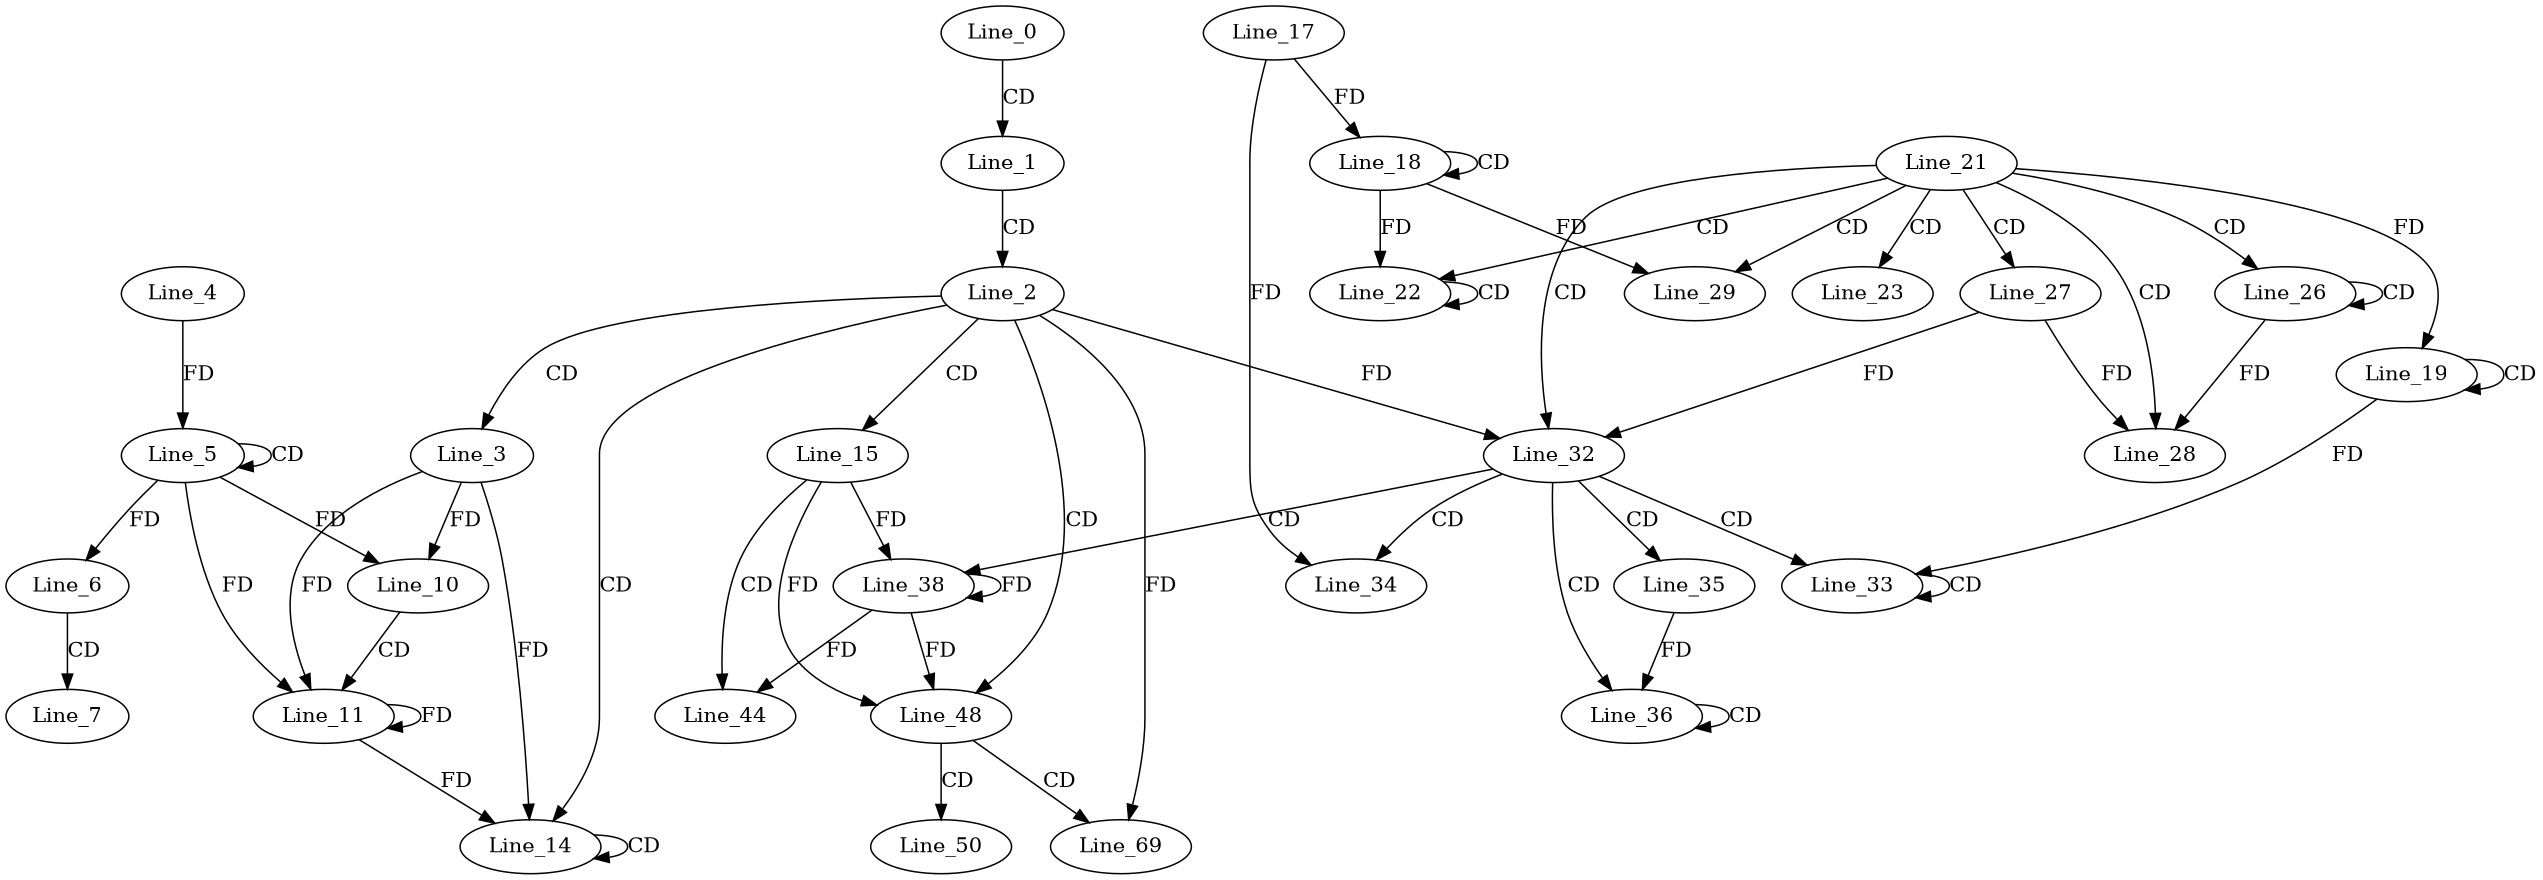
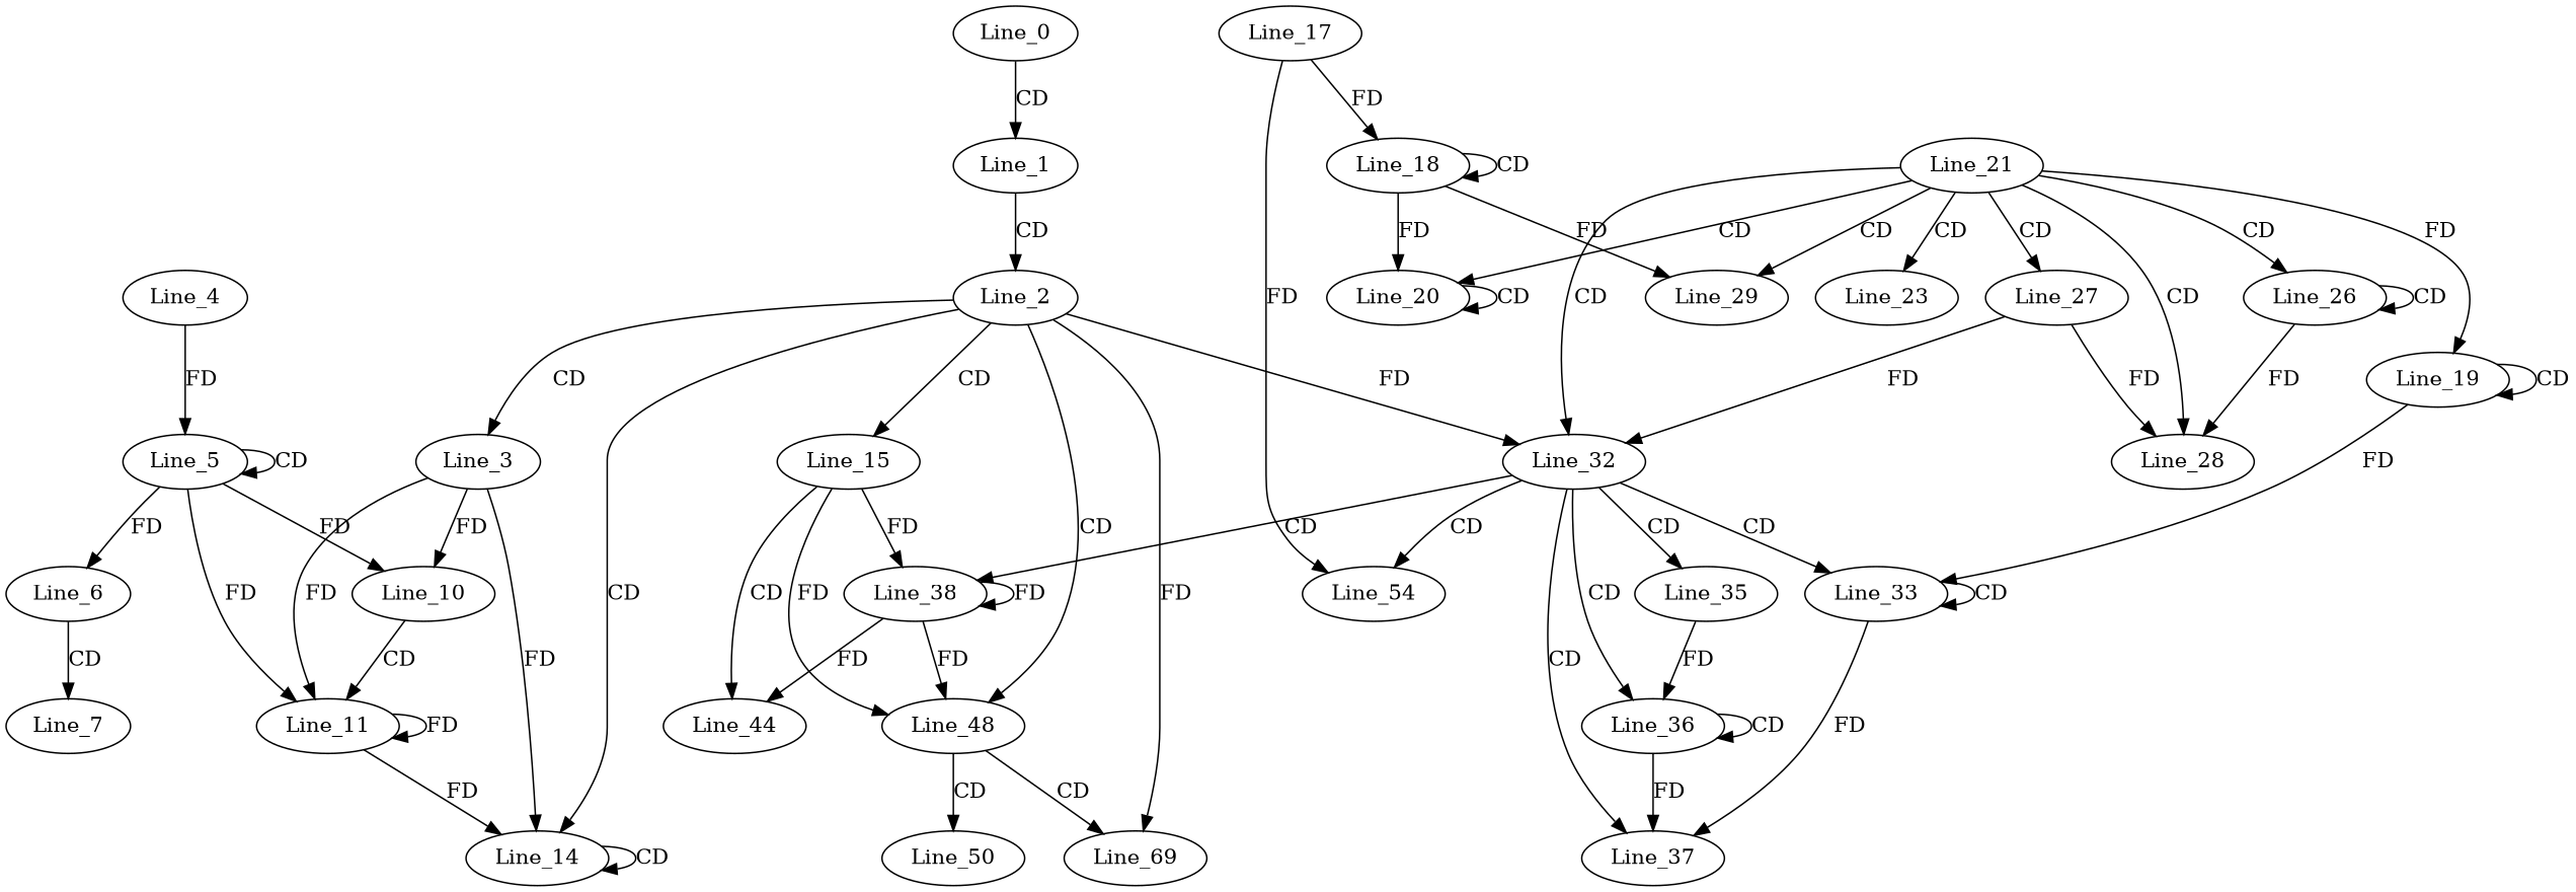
  digraph {
    Line_0
    Line_1
    Line_2
    Line_3
    Line_14
    Line_15
    Line_32
    Line_48
    n9 [label=Line_69]
    Line_10
    Line_11
    Line_38
    Line_44
-   Line_34
+   Line_34 [label=Line_54]
    Line_33
    Line_35
    Line_36
+   Line_37
    Line_50
    Line_5
    Line_6
    Line_7
    Line_4
    Line_18
-   Line_22
+   Line_22 [label=Line_20]
    Line_29
    Line_17
    Line_19
    Line_21
    Line_23
    Line_26
    Line_27
    Line_28
    Line_0 -> Line_1 [label=CD]
    Line_1 -> Line_2 [label=CD]
    Line_2 -> Line_3 [label=CD]
    Line_2 -> Line_14 [label=CD]
    Line_2 -> Line_15 [label=CD]
    Line_2 -> Line_32 [label=FD]
    Line_2 -> Line_48 [label=CD]
    Line_2 -> n9 [label=FD]
    Line_3 -> Line_14 [label=FD]
    Line_3 -> Line_10 [label=FD]
    Line_3 -> Line_11 [label=FD]
    Line_14 -> Line_14 [label=CD]
    Line_15 -> Line_48 [label=FD]
    Line_15 -> Line_38 [label=FD]
    Line_15 -> Line_44 [label=CD]
    Line_32 -> Line_38 [label=CD]
    Line_32 -> Line_34 [label=CD]
    Line_32 -> Line_33 [label=CD]
    Line_32 -> Line_35 [label=CD]
    Line_32 -> Line_36 [label=CD]
+   Line_32 -> Line_37 [label=CD]
    Line_48 -> n9 [label=CD]
    Line_48 -> Line_50 [label=CD]
    Line_10 -> Line_11 [label=CD]
    Line_11 -> Line_14 [label=FD]
    Line_11 -> Line_11 [label=FD]
    Line_38 -> Line_48 [label=FD]
    Line_38 -> Line_38 [label=FD]
    Line_38 -> Line_44 [label=FD]
    Line_33 -> Line_33 [label=CD]
+   Line_33 -> Line_37 [label=FD]
    Line_35 -> Line_36 [label=FD]
    Line_36 -> Line_36 [label=CD]
+   Line_36 -> Line_37 [label=FD]
    Line_5 -> Line_10 [label=FD]
    Line_5 -> Line_11 [label=FD]
    Line_5 -> Line_5 [label=CD]
    Line_5 -> Line_6 [label=FD]
    Line_6 -> Line_7 [label=CD]
    Line_4 -> Line_5 [label=FD]
    Line_18 -> Line_18 [label=CD]
    Line_18 -> Line_22 [label=FD]
    Line_18 -> Line_29 [label=FD]
    Line_22 -> Line_22 [label=CD]
    Line_17 -> Line_34 [label=FD]
    Line_17 -> Line_18 [label=FD]
    Line_19 -> Line_33 [label=FD]
    Line_19 -> Line_19 [label=CD]
    Line_21 -> Line_32 [label=CD]
    Line_21 -> Line_22 [label=CD]
    Line_21 -> Line_29 [label=CD]
    Line_21 -> Line_19 [label=FD]
    Line_21 -> Line_23 [label=CD]
    Line_21 -> Line_26 [label=CD]
    Line_21 -> Line_27 [label=CD]
    Line_21 -> Line_28 [label=CD]
    Line_26 -> Line_26 [label=CD]
    Line_26 -> Line_28 [label=FD]
    Line_27 -> Line_32 [label=FD]
    Line_27 -> Line_28 [label=FD]
  }
